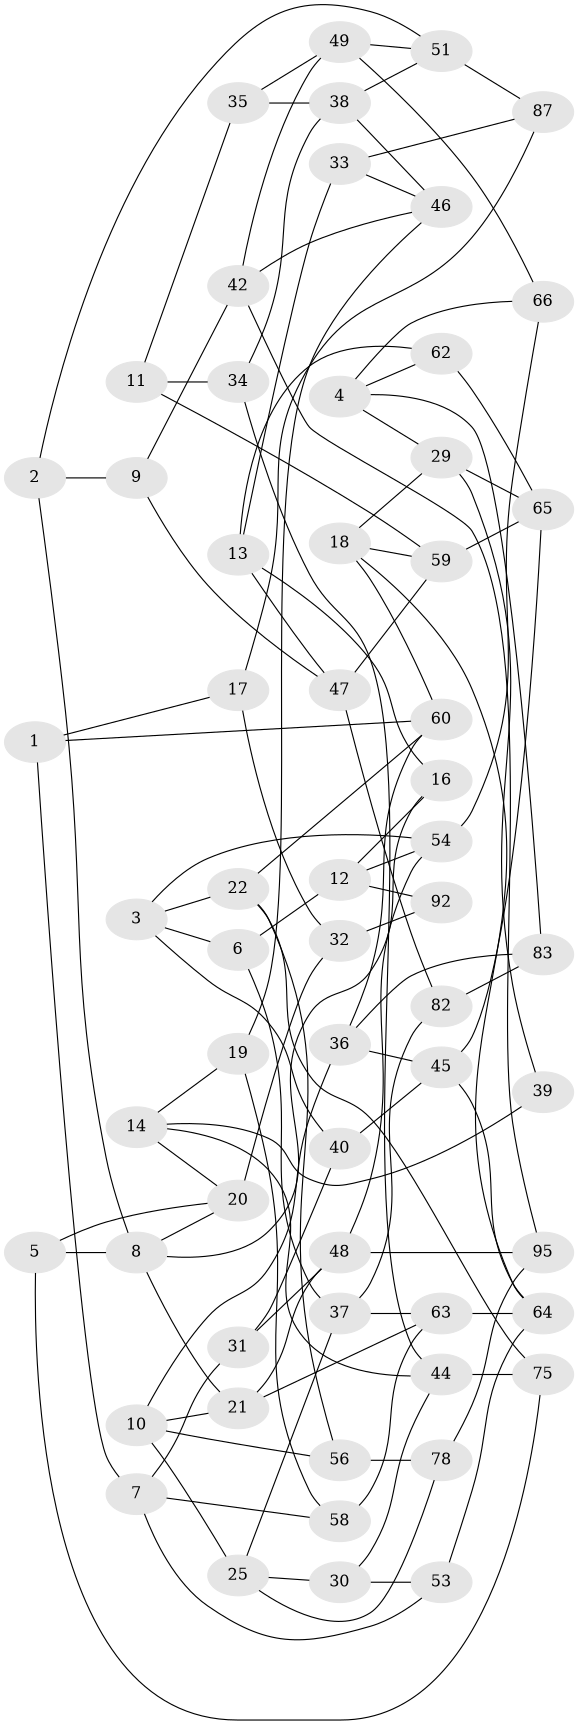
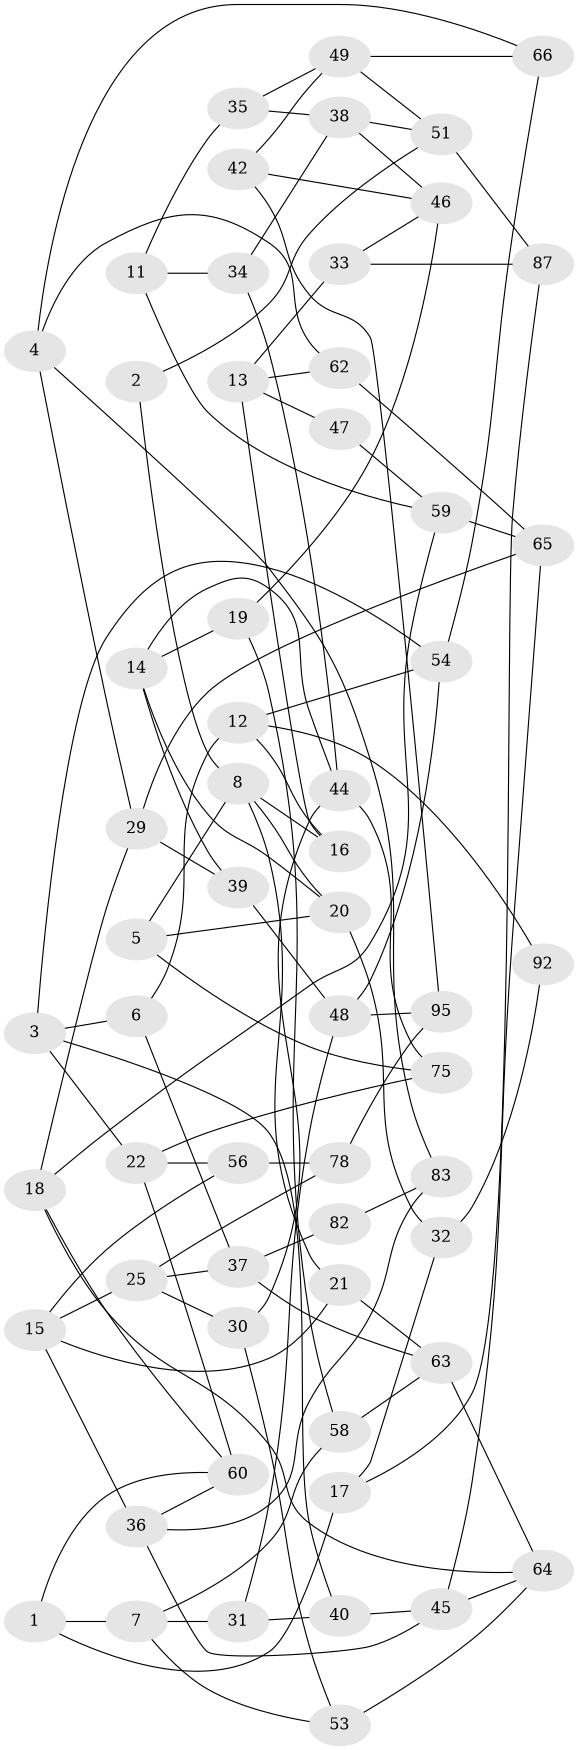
  graph {
    rankdir=LR
    node [color=gray90 style=filled]
    7 [super="+15"]
    31 [super="+71"]
    53
    58
    1
    17 [super="+55"]
    60 [super="+89"]
    32
    87 [super="+98"]
    5 [super="+27"]
    8 [super="+24"]
    20 [super="+26"]
    75
-   9 [super="+84"]
    2
    51 [super="+85"]
    42 [super="+81"]
    47 [super="+72"]
    3 [super="+86"]
    6
    22 [super="+23"]
    40 [super="+41"]
    54 [super="+74"]
    12 [super="+28"]
    37 [super="+43"]
    56
    45 [super="+61"]
    66
    4 [super="+69"]
    29 [super="+94"]
    62
    83
    39
    65 [super="+96"]
    16
    21 [super="+100"]
    92
    63 [super="+88"]
    82
    48 [super="+97"]
    64 [super="+93"]
    46 [super="+52"]
    49 [super="+79"]
    95
    59 [super="+99"]
-   10 [super="+80"]
+   10 [super="+80" label=15]
    25 [super="+91"]
    36 [super="+77"]
    30 [super="+50"]
    78
    11
    34
    35 [super="+70"]
    44 [super="+76"]
    38 [super="+67"]
    13 [super="+90"]
    33
    14 [super="+57"]
    19
    18 [super="+68"]
    7 -- 31
    7 -- 53
    7 -- 58
    31 -- 40 [weight=2]
    31 -- 48
    53 -- 64
    58 -- 63
    1 -- 7
    1 -- 17
    1 -- 60
    17 -- 32
    17 -- 87
    32 -- 92
    5 -- 8
    5 -- 20
    5 -- 75
    8 -- 20
    8 -- 16
    8 -- 21
    20 -- 32
-   9 -- 42
-   9 -- 47
    2 -- 8
-   2 -- 9
    2 -- 51
    51 -- 87
    42 -- 46
    42 -- 49
    42 -- 95
-   47 -- 82
    47 -- 59
    3 -- 6
    3 -- 22
    3 -- 40
    3 -- 54
    6 -- 12
    6 -- 37
    22 -- 60
    22 -- 75
    22 -- 56
    40 -- 45
    54 -- 66
    12 -- 54
    12 -- 16
    12 -- 92
    37 -- 63
    37 -- 82
    56 -- 78
    45 -- 65
    45 -- 64
    4 -- 66
    4 -- 29
    4 -- 62
    4 -- 83
    29 -- 39
    29 -- 65
    62 -- 65
-   21 -- 48
+   39 -- 48
    21 -- 63
    63 -- 64
    82 -- 83
    48 -- 54
    48 -- 95
    49 -- 51
    49 -- 66
    59 -- 65
    10 -- 56
    10 -- 21
    10 -- 25
    10 -- 36
    25 -- 37
    25 -- 30
    25 -- 78
    36 -- 60
    36 -- 45
    36 -- 83
    30 -- 53
    30 -- 44
    78 -- 95
    11 -- 59
    11 -- 34
    11 -- 35
    34 -- 44
    34 -- 38
    35 -- 49
    35 -- 38
    44 -- 75
    38 -- 51
    38 -- 46
    13 -- 47
    13 -- 62
    13 -- 16
    13 -- 33
    33 -- 87
    33 -- 46
    14 -- 20
    14 -- 39
    14 -- 44
    14 -- 19
    19 -- 58
    19 -- 46
    18 -- 60
    18 -- 29
    18 -- 64
    18 -- 59
  }
